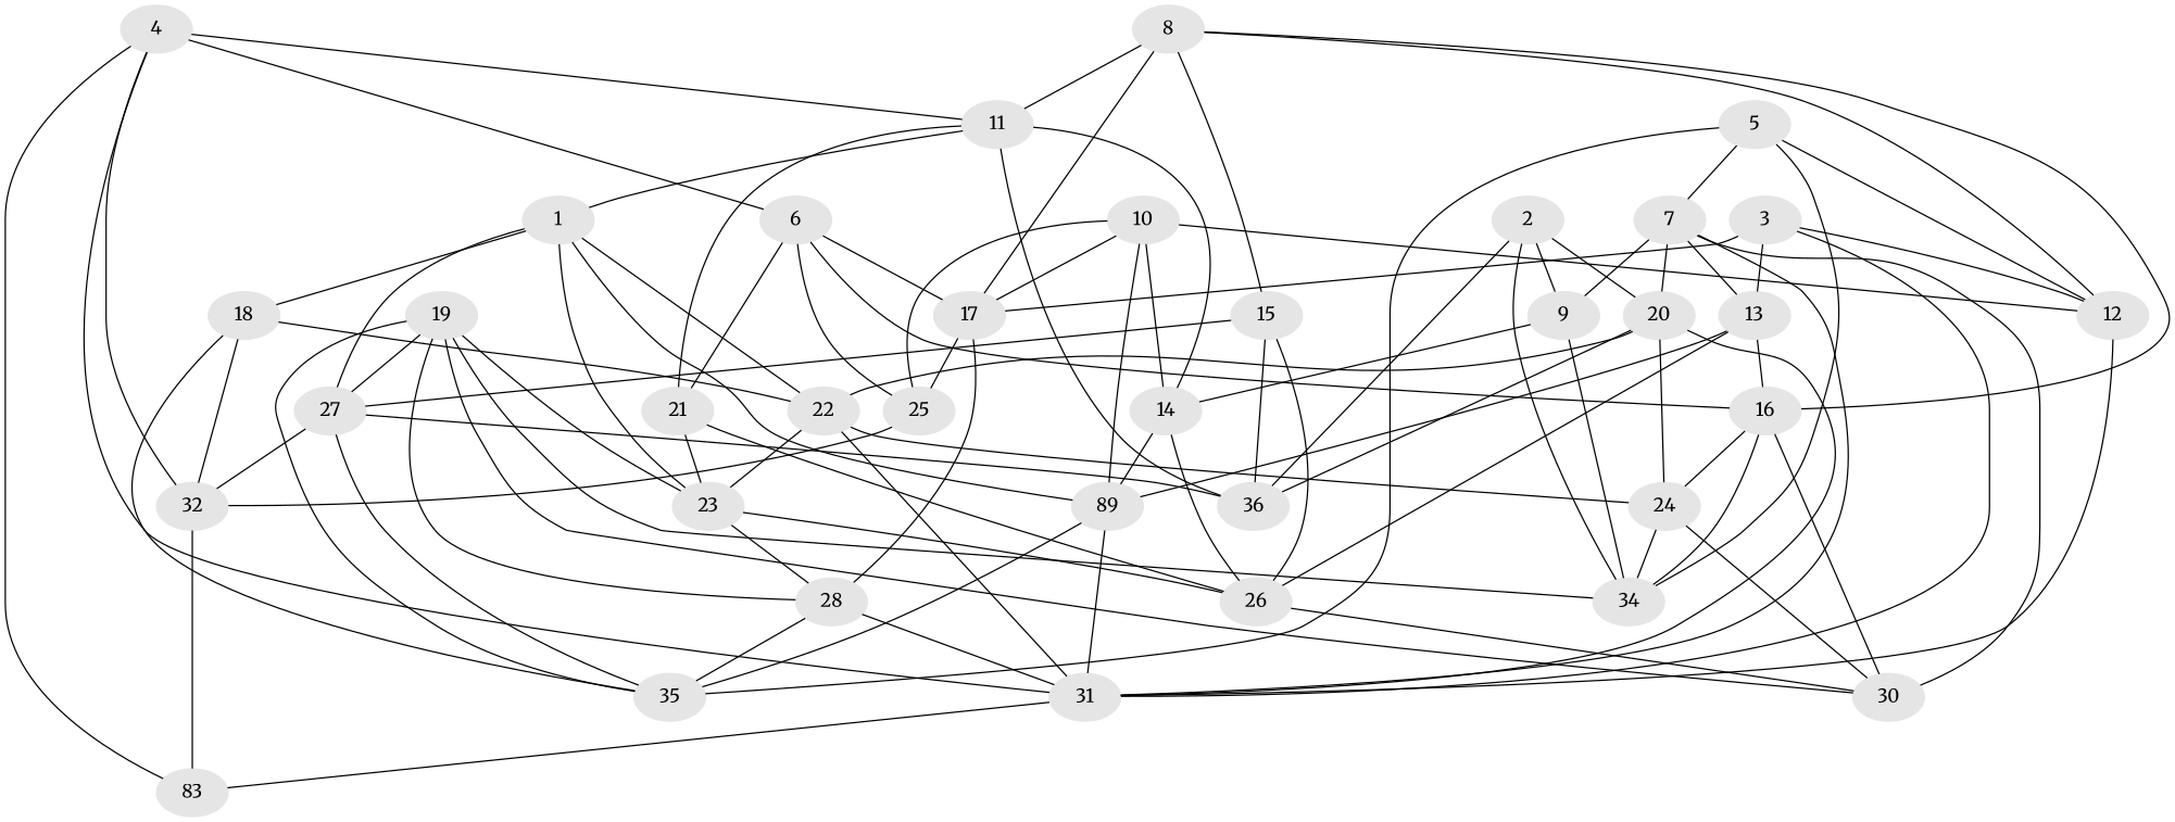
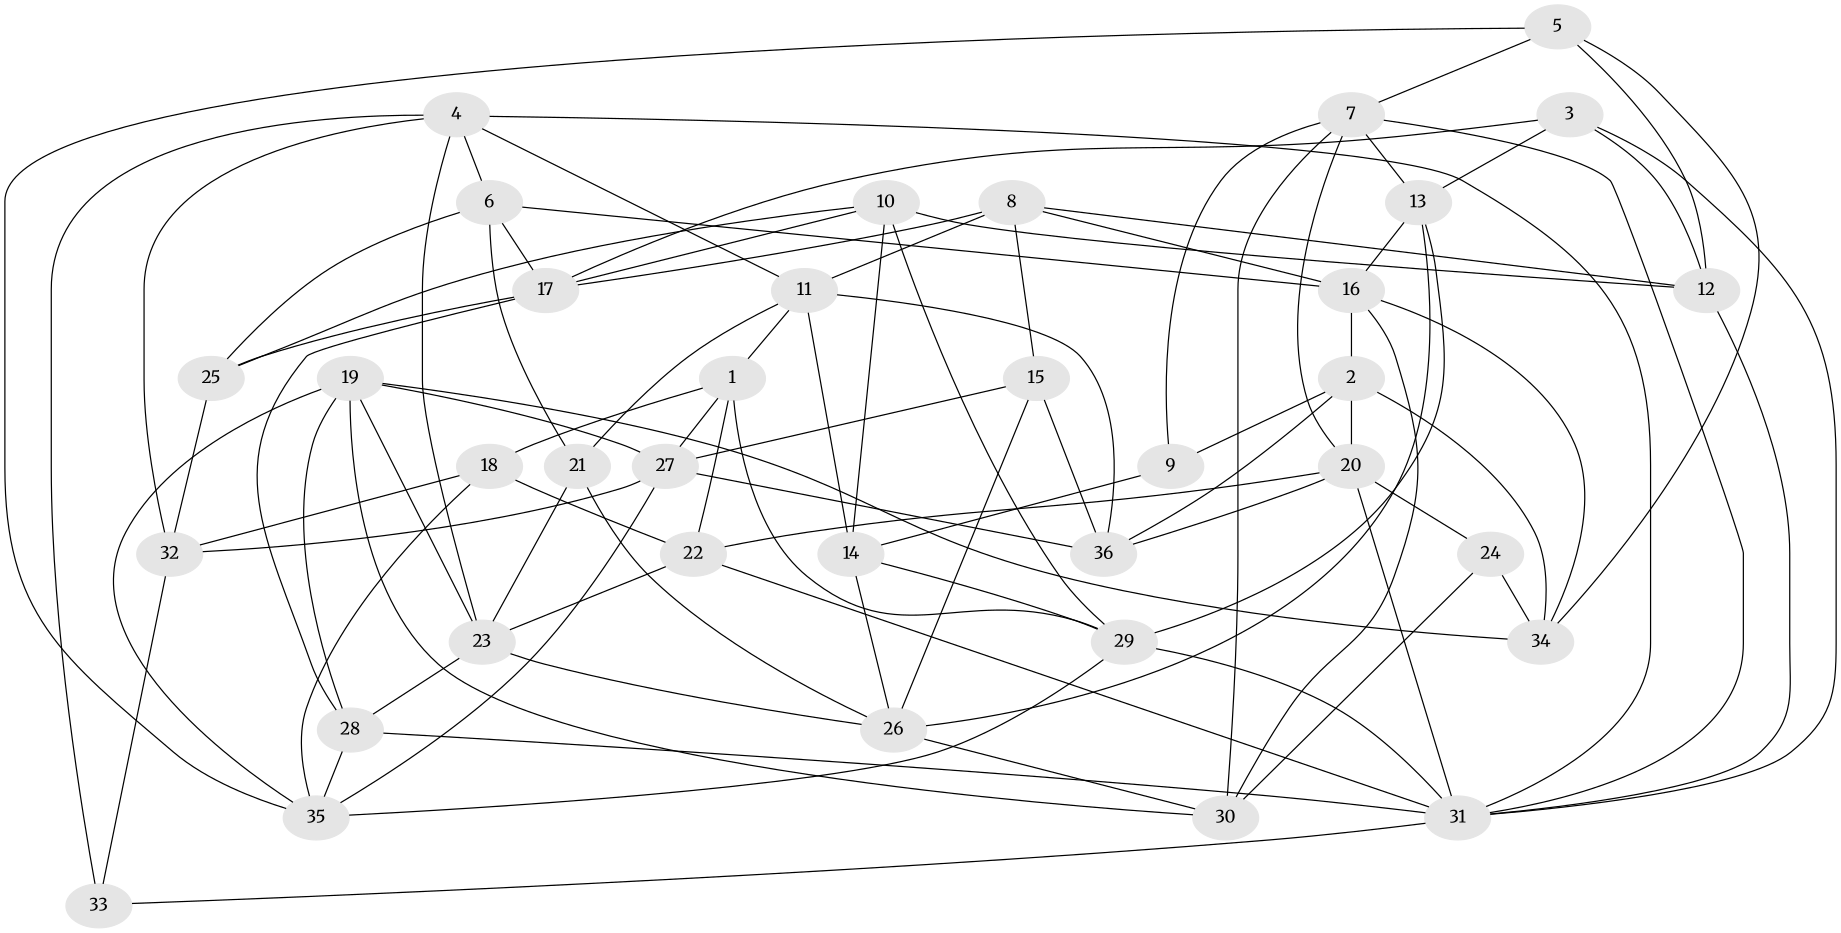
  graph {
    fontname=Merriweather
    node [color=gray90 fontname=Merriweather style=filled]
    edge [fontname=Merriweather weight=1.0]
    1
    18
    22
    27
-   29 [label=89]
+   29
    32
    35
    31
    23
    24
    36
    2
    9
    20
    34
    14
    3
    12
    13
    17
    16
    26
    25
    28
-   33 [label=83]
+   33
    4
    6
    11
    21
    5
    7
    30
    8
    15
    10
    19
    1 -- 18
    1 -- 22
    1 -- 27
    1 -- 29
    18 -- 22 [weight=2.0]
    18 -- 32 [weight=2.0]
    18 -- 35
    22 -- 31
    22 -- 23
-   22 -- 24
    27 -- 32
    27 -- 35
    27 -- 36
    29 -- 35
    29 -- 31
    32 -- 33
    31 -- 33
    23 -- 26
    23 -- 28
    24 -- 34 [weight=2.0]
    24 -- 30
    2 -- 36
    2 -- 9
    2 -- 20
    2 -- 34
-   9 -- 34 [weight=2.0]
    9 -- 14 [weight=2.0]
    20 -- 22
    20 -- 31
    20 -- 24
    20 -- 36
    14 -- 29
    14 -- 26
    3 -- 31
    3 -- 12
    3 -- 13
    3 -- 17
    12 -- 31
    13 -- 29
    13 -- 16
    13 -- 26
    17 -- 25 [weight=2.0]
    17 -- 28 [weight=2.0]
-   16 -- 24
+   16 -- 2
    16 -- 34
    16 -- 30
    26 -- 30
    25 -- 32
    28 -- 35
    28 -- 31
    4 -- 32
    4 -- 31
-   1 -- 23
+   4 -- 23
    4 -- 33
    4 -- 6
    4 -- 11
    6 -- 17
    6 -- 16
    6 -- 25 [weight=2.0]
    6 -- 21
    11 -- 1
    11 -- 36 [weight=2.0]
    11 -- 14
    11 -- 21
    21 -- 23
    21 -- 26
    5 -- 35
    5 -- 34
    5 -- 12
    5 -- 7
    7 -- 31
    7 -- 9
    7 -- 20
    7 -- 13
    7 -- 30
    8 -- 12
    8 -- 17
    8 -- 16
    8 -- 11 [weight=2.0]
    8 -- 15
    15 -- 27
    15 -- 36
    15 -- 26
    10 -- 29
    10 -- 14
    10 -- 12 [weight=2.0]
    10 -- 17
    10 -- 25
    19 -- 27
    19 -- 35
    19 -- 23
    19 -- 34
    19 -- 28
    19 -- 30
  }
